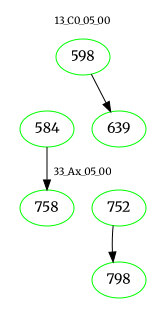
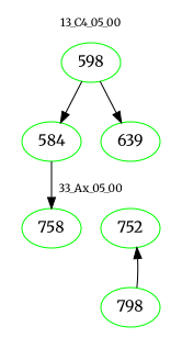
  digraph {
    fontname=Merriweather
    node [color=green fontname=Merriweather]
    edge [color=black fontname=Merriweather]
    n1 [label=752]
    n2 [label=798]
    n3 [label=758]
    n4 [label=598]
    n5 [label=584]
    n6 [label=639]
    subgraph cluster_1 {
      color=white
      fontsize=10
      label="33_Ax_05_00"
      n1
      n2
      n3
    }
    subgraph cluster_2 {
      color=white
      fontsize=10
-     label="13_C0_05_00"
+     label="13_C4_05_00"
      n4
      n5
      n6
    }
-   n1 -> n2
+   n2 -> n1
+   n4 -> n5
    n4 -> n6
    n5 -> n3
  }
